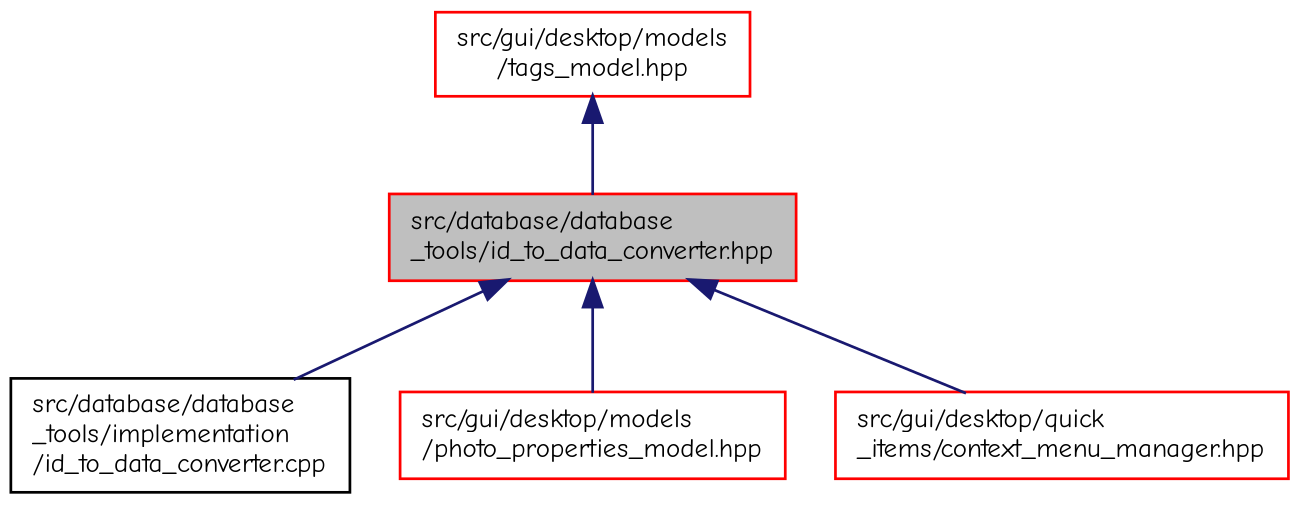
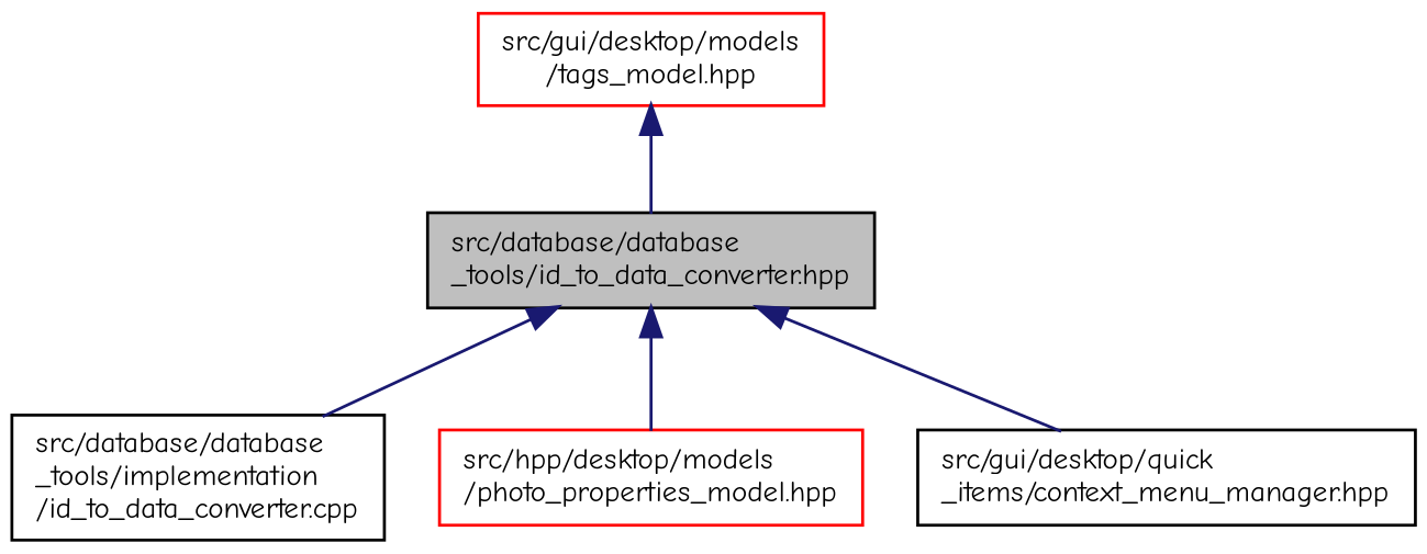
  digraph {
    fontname="Comic Neue"
    node [color=red fillcolor=white fontname="Comic Neue" fontsize=10 shape=record style=filled]
    edge [color=midnightblue dir=back fontname="Comic Neue" fontsize=10 labelfontname=Helvetica labelfontsize=10 style=solid]
-   n1 [fillcolor=grey75 fontcolor=black height=0.2 label="src/database/database\l_tools/id_to_data_converter.hpp" width=0.4]
+   n1 [color=black fillcolor=grey75 fontcolor=black height=0.2 label="src/database/database\l_tools/id_to_data_converter.hpp" width=0.4]
    n2 [color=black height=0.2 label="src/database/database\l_tools/implementation\l/id_to_data_converter.cpp" width=0.4]
-   n3 [height=0.2 label="src/gui/desktop/models\l/photo_properties_model.hpp" width=0.4]
-   n4 [height=0.2 label="src/gui/desktop/quick\l_items/context_menu_manager.hpp" width=0.4]
+   n3 [height=0.2 label="src/hpp/desktop/models\l/photo_properties_model.hpp" width=0.4]
+   n4 [color=black height=0.2 label="src/gui/desktop/quick\l_items/context_menu_manager.hpp" width=0.4]
    n5 [height=0.2 label="src/gui/desktop/models\l/tags_model.hpp" width=0.4]
    n1 -> n2
    n1 -> n3
    n1 -> n4
    n5 -> n1
  }
